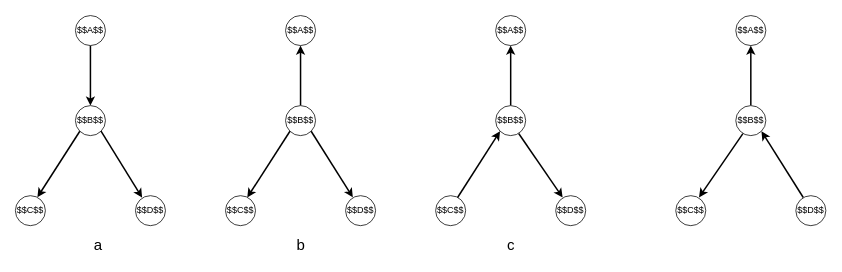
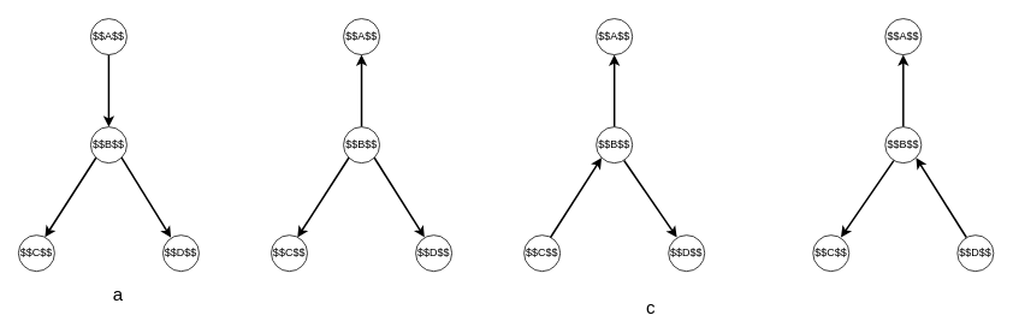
  <mxCell id="0" />
  <mxCell id="1" parent="0" />
  <mxCell id="2" style="edgeStyle=orthogonalEdgeStyle;rounded=0;orthogonalLoop=1;jettySize=auto;html=1;exitX=0.5;exitY=1;exitDx=0;exitDy=0;entryX=0.5;entryY=0;entryDx=0;entryDy=0;strokeWidth=2;" edge="1" parent="1" source="3" target="4"><mxGeometry relative="1" as="geometry" /></mxCell>
  <mxCell id="3" value="$$A$$" style="ellipse;whiteSpace=wrap;html=1;aspect=fixed;" vertex="1" parent="1"><mxGeometry x="100" y="20" width="40" height="40" as="geometry" /></mxCell>
  <mxCell id="4" value="$$B$$" style="ellipse;whiteSpace=wrap;html=1;aspect=fixed;" vertex="1" parent="1"><mxGeometry x="100" y="140" width="40" height="40" as="geometry" /></mxCell>
  <mxCell id="5" value="$$C$$" style="ellipse;whiteSpace=wrap;html=1;aspect=fixed;" vertex="1" parent="1"><mxGeometry x="20" y="260" width="40" height="40" as="geometry" /></mxCell>
  <mxCell id="6" value="$$D$$" style="ellipse;whiteSpace=wrap;html=1;aspect=fixed;" vertex="1" parent="1"><mxGeometry x="180" y="260" width="40" height="40" as="geometry" /></mxCell>
  <mxCell id="7" value="$$A$$" style="ellipse;whiteSpace=wrap;html=1;aspect=fixed;" vertex="1" parent="1"><mxGeometry x="380" y="20" width="40" height="40" as="geometry" /></mxCell>
  <mxCell id="8" style="edgeStyle=orthogonalEdgeStyle;rounded=1;orthogonalLoop=1;jettySize=auto;html=1;exitX=0.5;exitY=0;exitDx=0;exitDy=0;entryX=0.5;entryY=1;entryDx=0;entryDy=0;strokeWidth=2;" edge="1" parent="1" source="9" target="7"><mxGeometry relative="1" as="geometry" /></mxCell>
  <mxCell id="9" value="$$B$$" style="ellipse;whiteSpace=wrap;html=1;aspect=fixed;" vertex="1" parent="1"><mxGeometry x="380" y="140" width="40" height="40" as="geometry" /></mxCell>
  <mxCell id="10" value="$$C$$" style="ellipse;whiteSpace=wrap;html=1;aspect=fixed;" vertex="1" parent="1"><mxGeometry x="300" y="260" width="40" height="40" as="geometry" /></mxCell>
  <mxCell id="11" value="$$D$$" style="ellipse;whiteSpace=wrap;html=1;aspect=fixed;" vertex="1" parent="1"><mxGeometry x="460" y="260" width="40" height="40" as="geometry" /></mxCell>
  <mxCell id="12" value="$$A$$" style="ellipse;whiteSpace=wrap;html=1;aspect=fixed;" vertex="1" parent="1"><mxGeometry x="660" y="20" width="40" height="40" as="geometry" /></mxCell>
  <mxCell id="13" style="edgeStyle=orthogonalEdgeStyle;rounded=1;orthogonalLoop=1;jettySize=auto;html=1;exitX=0.5;exitY=0;exitDx=0;exitDy=0;entryX=0.5;entryY=1;entryDx=0;entryDy=0;strokeWidth=2;" edge="1" parent="1" source="14" target="12"><mxGeometry relative="1" as="geometry" /></mxCell>
  <mxCell id="14" value="$$B$$" style="ellipse;whiteSpace=wrap;html=1;aspect=fixed;" vertex="1" parent="1"><mxGeometry x="660" y="140" width="40" height="40" as="geometry" /></mxCell>
  <mxCell id="15" value="$$C$$" style="ellipse;whiteSpace=wrap;html=1;aspect=fixed;" vertex="1" parent="1"><mxGeometry x="580" y="260" width="40" height="40" as="geometry" /></mxCell>
  <mxCell id="16" value="$$D$$" style="ellipse;whiteSpace=wrap;html=1;aspect=fixed;" vertex="1" parent="1"><mxGeometry x="740" y="260" width="40" height="40" as="geometry" /></mxCell>
  <mxCell id="17" value="$$A$$" style="ellipse;whiteSpace=wrap;html=1;aspect=fixed;" vertex="1" parent="1"><mxGeometry x="980" y="20" width="40" height="40" as="geometry" /></mxCell>
  <mxCell id="18" style="edgeStyle=orthogonalEdgeStyle;rounded=1;orthogonalLoop=1;jettySize=auto;html=1;exitX=0.5;exitY=0;exitDx=0;exitDy=0;entryX=0.5;entryY=1;entryDx=0;entryDy=0;strokeWidth=2;" edge="1" parent="1" source="19" target="17"><mxGeometry relative="1" as="geometry" /></mxCell>
  <mxCell id="19" value="$$B$$" style="ellipse;whiteSpace=wrap;html=1;aspect=fixed;" vertex="1" parent="1"><mxGeometry x="980" y="140" width="40" height="40" as="geometry" /></mxCell>
  <mxCell id="20" value="$$C$$" style="ellipse;whiteSpace=wrap;html=1;aspect=fixed;" vertex="1" parent="1"><mxGeometry x="900" y="260" width="40" height="40" as="geometry" /></mxCell>
  <mxCell id="21" value="$$D$$" style="ellipse;whiteSpace=wrap;html=1;aspect=fixed;" vertex="1" parent="1"><mxGeometry x="1060" y="260" width="40" height="40" as="geometry" /></mxCell>
  <mxCell id="22" value="" style="endArrow=classic;html=1;rounded=1;entryX=0.222;entryY=0.066;entryDx=0;entryDy=0;entryPerimeter=0;exitX=1;exitY=1;exitDx=0;exitDy=0;strokeWidth=2;" edge="1" parent="1" source="4" target="6"><mxGeometry width="50" height="50" relative="1" as="geometry"><mxPoint x="170" y="190" as="sourcePoint" /><mxPoint x="690" y="160" as="targetPoint" /></mxGeometry></mxCell>
  <mxCell id="23" value="" style="endArrow=classic;html=1;rounded=1;exitX=0;exitY=1;exitDx=0;exitDy=0;entryX=0.734;entryY=0.052;entryDx=0;entryDy=0;entryPerimeter=0;strokeWidth=2;" edge="1" parent="1" source="4" target="5"><mxGeometry width="50" height="50" relative="1" as="geometry"><mxPoint x="144.142" y="184.142" as="sourcePoint" /><mxPoint x="50" y="220" as="targetPoint" /></mxGeometry></mxCell>
  <mxCell id="24" value="" style="endArrow=classic;html=1;rounded=1;exitX=1;exitY=1;exitDx=0;exitDy=0;entryX=0.242;entryY=0.058;entryDx=0;entryDy=0;entryPerimeter=0;strokeWidth=2;" edge="1" parent="1" source="9" target="11"><mxGeometry width="50" height="50" relative="1" as="geometry"><mxPoint x="430" y="170" as="sourcePoint" /><mxPoint x="480" y="250" as="targetPoint" /></mxGeometry></mxCell>
  <mxCell id="25" value="" style="endArrow=classic;html=1;rounded=1;exitX=0;exitY=1;exitDx=0;exitDy=0;entryX=0.725;entryY=0.06;entryDx=0;entryDy=0;entryPerimeter=0;strokeWidth=2;" edge="1" parent="1" source="9" target="10"><mxGeometry width="50" height="50" relative="1" as="geometry"><mxPoint x="386.898" y="171.382" as="sourcePoint" /><mxPoint x="331" y="240" as="targetPoint" /></mxGeometry></mxCell>
  <mxCell id="26" value="" style="endArrow=classic;html=1;rounded=1;exitX=0.732;exitY=0.062;exitDx=0;exitDy=0;entryX=0;entryY=1;entryDx=0;entryDy=0;strokeWidth=2;exitPerimeter=0;" edge="1" parent="1" source="15" target="14"><mxGeometry width="50" height="50" relative="1" as="geometry"><mxPoint x="424.142" y="184.142" as="sourcePoint" /><mxPoint x="479.68" y="272.32" as="targetPoint" /></mxGeometry></mxCell>
  <mxCell id="27" value="" style="endArrow=classic;html=1;rounded=1;entryX=0.231;entryY=0.061;entryDx=0;entryDy=0;strokeWidth=2;entryPerimeter=0;exitX=0.767;exitY=0.928;exitDx=0;exitDy=0;exitPerimeter=0;" edge="1" parent="1" source="14" target="16"><mxGeometry width="50" height="50" relative="1" as="geometry"><mxPoint x="720" y="210" as="sourcePoint" /><mxPoint x="675.858" y="184.142" as="targetPoint" /></mxGeometry></mxCell>
  <mxCell id="28" value="" style="endArrow=classic;html=1;rounded=1;entryX=1;entryY=1;entryDx=0;entryDy=0;strokeWidth=2;exitX=0.247;exitY=0.062;exitDx=0;exitDy=0;exitPerimeter=0;" edge="1" parent="1" source="21" target="19"><mxGeometry width="50" height="50" relative="1" as="geometry"><mxPoint x="980" y="214.68" as="sourcePoint" /><mxPoint x="1038.56" y="300" as="targetPoint" /></mxGeometry></mxCell>
  <mxCell id="29" value="" style="endArrow=classic;html=1;rounded=1;entryX=0.773;entryY=0.059;entryDx=0;entryDy=0;strokeWidth=2;exitX=0.235;exitY=0.933;exitDx=0;exitDy=0;exitPerimeter=0;entryPerimeter=0;" edge="1" parent="1" source="19" target="20"><mxGeometry width="50" height="50" relative="1" as="geometry"><mxPoint x="1079.88" y="272.48" as="sourcePoint" /><mxPoint x="1024.142" y="184.142" as="targetPoint" /></mxGeometry></mxCell>
  <mxCell id="30" value="a" style="text;html=1;align=center;verticalAlign=middle;resizable=0;points=[];autosize=1;strokeColor=none;fillColor=none;fontSize=20;" vertex="1" parent="1"><mxGeometry x="115" y="310" width="30" height="30" as="geometry" /></mxCell>
- <mxCell id="31" value="b" style="text;html=1;align=center;verticalAlign=middle;resizable=0;points=[];autosize=1;strokeColor=none;fillColor=none;fontSize=20;" vertex="1" parent="1"><mxGeometry x="385" y="310" width="30" height="30" as="geometry" /></mxCell>
- <mxCell id="32" value="c" style="text;html=1;align=center;verticalAlign=middle;resizable=0;points=[];autosize=1;strokeColor=none;fillColor=none;fontSize=20;" vertex="1" parent="1"><mxGeometry x="665" y="310" width="30" height="30" as="geometry" /></mxCell>
+ <mxCell id="32" value="c" style="text;html=1;align=center;verticalAlign=middle;resizable=0;points=[];autosize=1;strokeColor=none;fillColor=none;fontSize=20;" vertex="1" parent="1"><mxGeometry x="705" y="325" width="30" height="30" as="geometry" /></mxCell>
